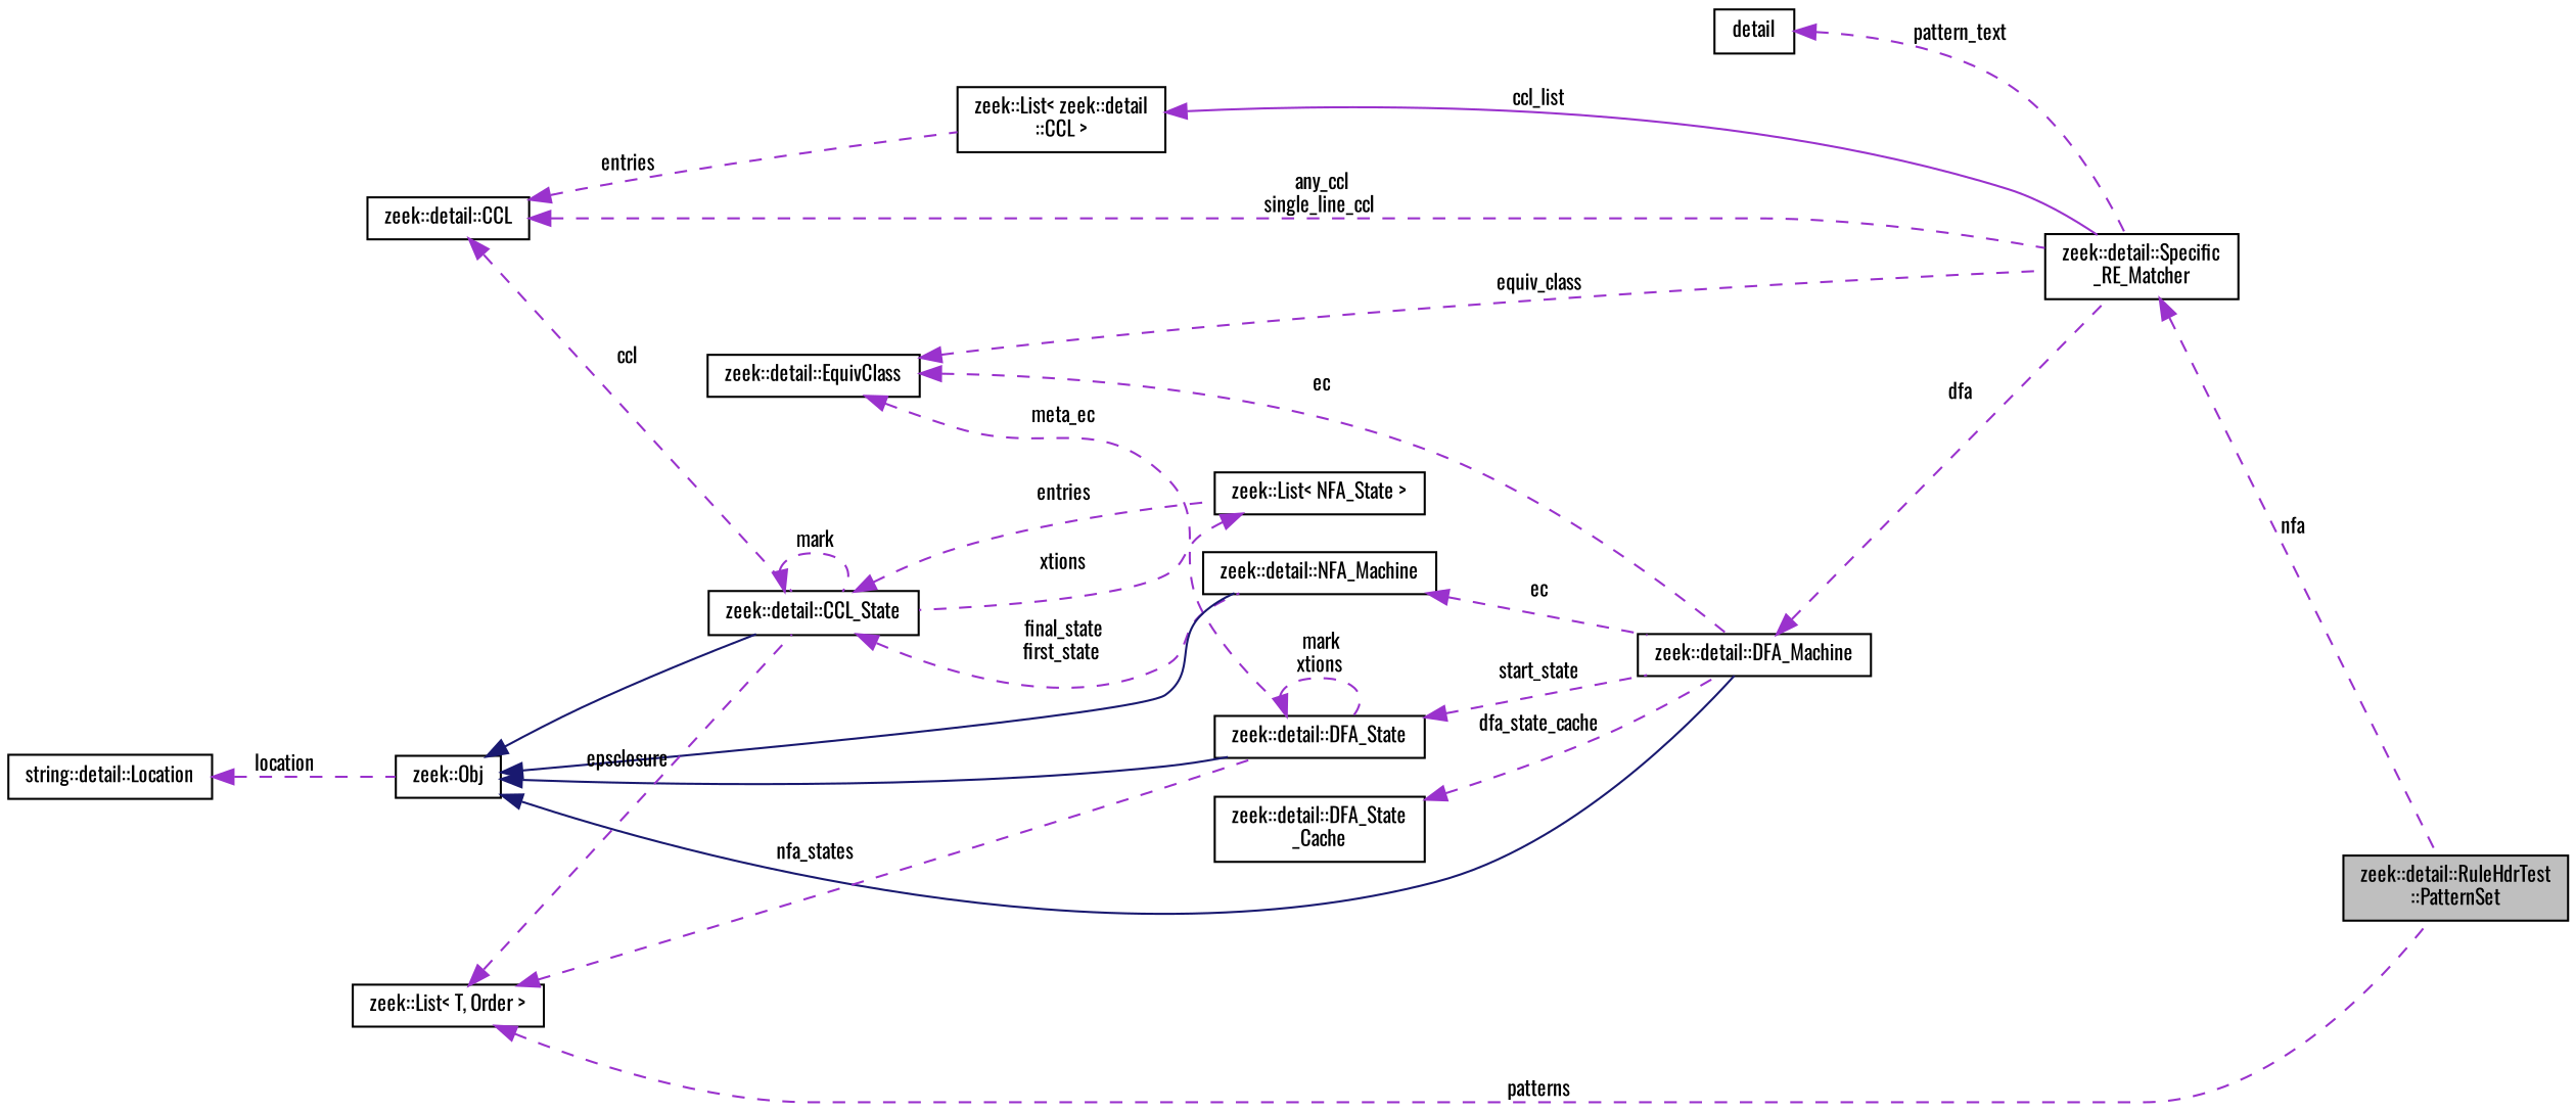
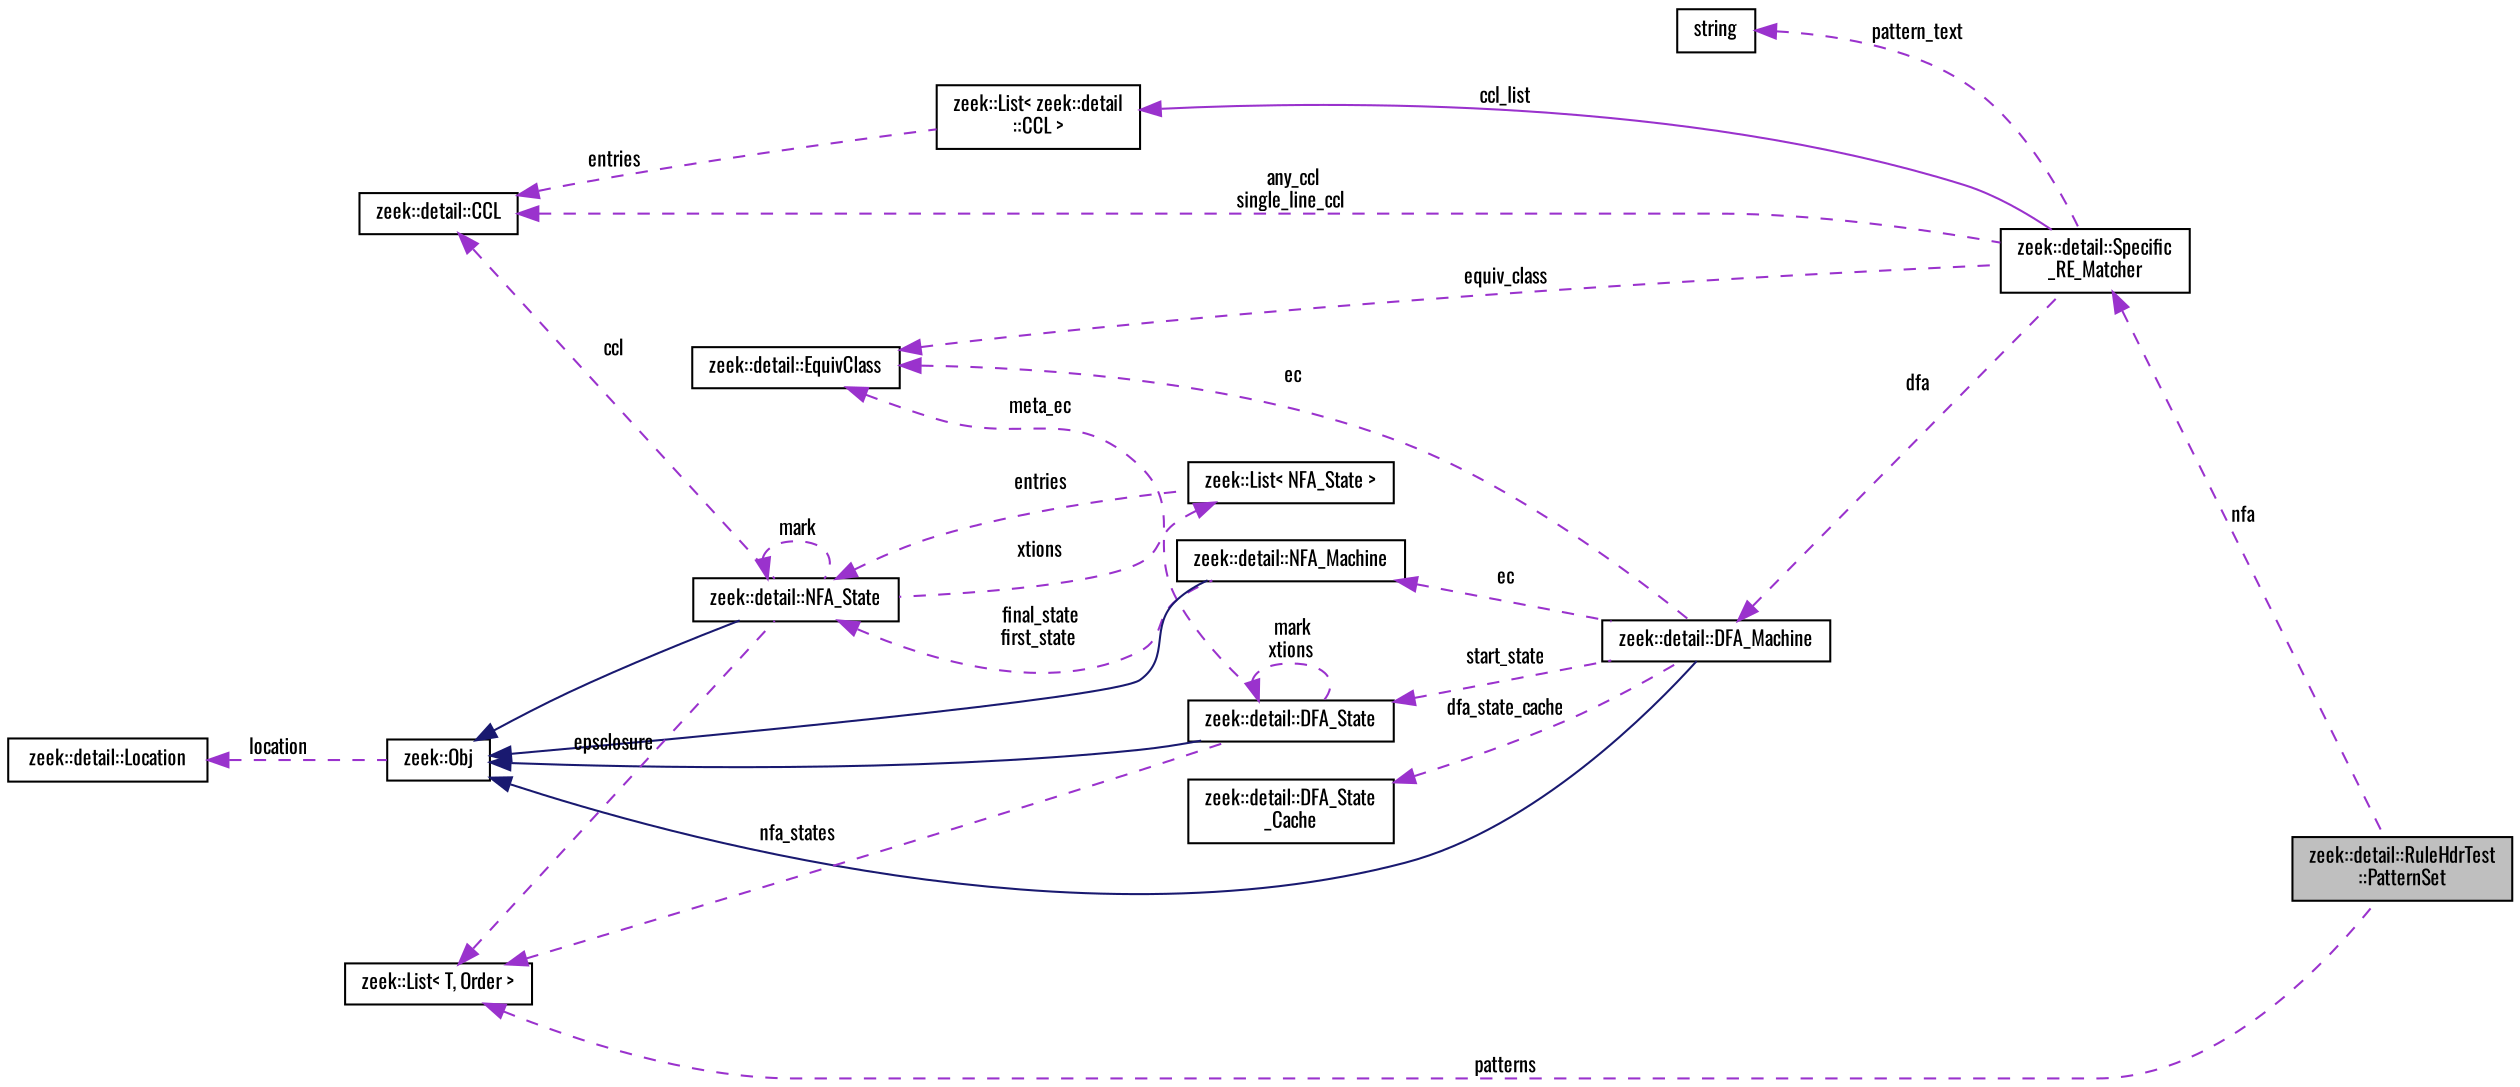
  digraph {
    fontname=Oswald
    rankdir=LR
    node [color=black fillcolor=white fontname=Oswald fontsize=10 shape=record style=filled]
    edge [color=darkorchid3 dir=back fontname=Oswald fontsize=10 labelfontname=Helvetica labelfontsize=10 style=dashed]
    n1 [fillcolor=grey75 fontcolor=black height=0.2 label="zeek::detail::RuleHdrTest\l::PatternSet" width=0.4]
    n2 [height=0.2 label="zeek::detail::Specific\l_RE_Matcher" width=0.4]
-   n3 [height=0.2 label=detail width=0.4]
+   n3 [height=0.2 label=string width=0.4]
    n4 [height=0.2 label="zeek::List\< zeek::detail\l::CCL \>" width=0.4]
    n5 [height=0.2 label="zeek::detail::CCL" width=0.4]
-   n6 [height=0.2 label="zeek::detail::CCL_State" width=0.4]
+   n6 [height=0.2 label="zeek::detail::NFA_State" width=0.4]
    n7 [height=0.2 label="zeek::detail::NFA_Machine" width=0.4]
    n8 [height=0.2 label="zeek::List\< NFA_State \>" width=0.4]
    n9 [height=0.2 label="zeek::detail::EquivClass" width=0.4]
    n10 [height=0.2 label="zeek::detail::DFA_Machine" width=0.4]
    n11 [height=0.2 label="zeek::detail::DFA_State" width=0.4]
    n12 [height=0.2 label="zeek::Obj" width=0.4]
-   n13 [height=0.2 label="string::detail::Location" width=0.4]
+   n13 [height=0.2 label="zeek::detail::Location" width=0.4]
    n14 [height=0.2 label="zeek::List\< T, Order \>" width=0.4]
    n15 [height=0.2 label="zeek::detail::DFA_State\l_Cache" width=0.4]
    n2 -> n1 [label=" nfa"]
    n3 -> n2 [label=" pattern_text"]
    n4 -> n2 [label=" ccl_list" style=solid]
    n5 -> n2 [label=" any_ccl\nsingle_line_ccl"]
    n5 -> n4 [label=" entries"]
    n5 -> n6 [label=" ccl"]
    n6 -> n6 [label=" mark"]
    n6 -> n7 [label=" final_state\nfirst_state"]
    n6 -> n8 [label=" entries"]
    n7 -> n10 [label=" ec"]
    n8 -> n6 [label=" xtions"]
    n9 -> n2 [label=" equiv_class"]
    n9 -> n10 [label=" ec"]
    n9 -> n11 [label=" meta_ec"]
    n10 -> n2 [label=" dfa"]
    n11 -> n10 [label=" start_state"]
    n11 -> n11 [label=" mark\nxtions"]
    n12 -> n6 [color=midnightblue style=solid]
    n12 -> n7 [color=midnightblue style=solid]
    n12 -> n10 [color=midnightblue style=solid]
    n12 -> n11 [color=midnightblue style=solid]
    n13 -> n12 [label=" location"]
    n14 -> n1 [label=" patterns"]
    n14 -> n6 [label=" epsclosure"]
    n14 -> n11 [label=" nfa_states"]
    n15 -> n10 [label=" dfa_state_cache"]
  }
